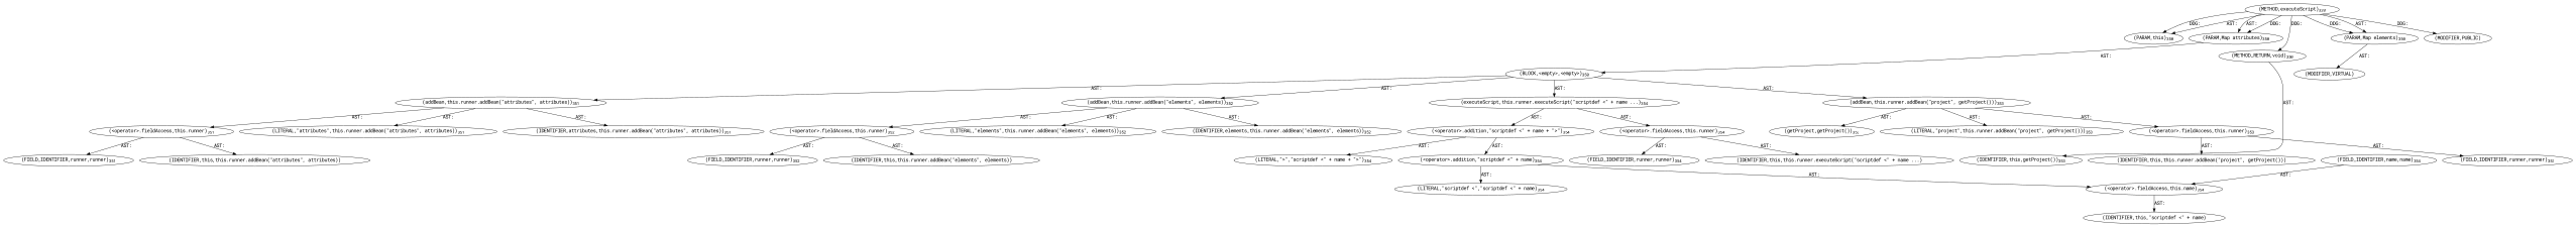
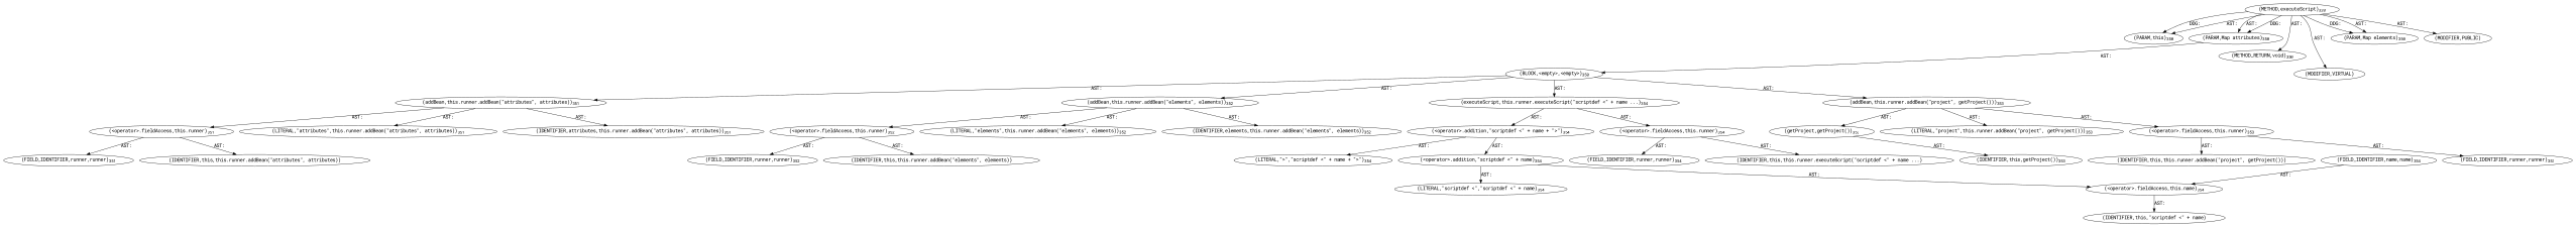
  digraph {
    fontname="Roboto Mono"
    node [fontname="Roboto Mono"]
    edge [fontname="Roboto Mono"]
    n1 [label=<(METHOD,executeScript)<SUB>320</SUB>>]
    n2 [label=<(PARAM,this)<SUB>350</SUB>>]
    n3 [label=<(PARAM,Map attributes)<SUB>350</SUB>>]
    n4 [label=<(PARAM,Map elements)<SUB>350</SUB>>]
    n5 [label=<(MODIFIER,PUBLIC)>]
    n6 [label=<(MODIFIER,VIRTUAL)>]
    n7 [label=<(METHOD_RETURN,void)<SUB>350</SUB>>]
    n8 [label=<(BLOCK,&lt;empty&gt;,&lt;empty&gt;)<SUB>350</SUB>>]
    n9 [label=<(addBean,this.runner.addBean(&quot;attributes&quot;, attributes))<SUB>351</SUB>>]
    n10 [label=<(addBean,this.runner.addBean(&quot;elements&quot;, elements))<SUB>352</SUB>>]
    n11 [label=<(addBean,this.runner.addBean(&quot;project&quot;, getProject()))<SUB>353</SUB>>]
    n12 [label=<(executeScript,this.runner.executeScript(&quot;scriptdef &lt;&quot; + name ...)<SUB>354</SUB>>]
    n13 [label=<(&lt;operator&gt;.fieldAccess,this.runner)<SUB>351</SUB>>]
    n14 [label=<(LITERAL,&quot;attributes&quot;,this.runner.addBean(&quot;attributes&quot;, attributes))<SUB>351</SUB>>]
    n15 [label=<(IDENTIFIER,attributes,this.runner.addBean(&quot;attributes&quot;, attributes))<SUB>351</SUB>>]
    n16 [label=<(&lt;operator&gt;.fieldAccess,this.runner)<SUB>352</SUB>>]
    n17 [label=<(LITERAL,&quot;elements&quot;,this.runner.addBean(&quot;elements&quot;, elements))<SUB>352</SUB>>]
    n18 [label=<(IDENTIFIER,elements,this.runner.addBean(&quot;elements&quot;, elements))<SUB>352</SUB>>]
    n19 [label=<(&lt;operator&gt;.fieldAccess,this.runner)<SUB>353</SUB>>]
    n20 [label=<(LITERAL,&quot;project&quot;,this.runner.addBean(&quot;project&quot;, getProject()))<SUB>353</SUB>>]
    n21 [label=<(getProject,getProject())<SUB>353</SUB>>]
    n22 [label=<(&lt;operator&gt;.fieldAccess,this.runner)<SUB>354</SUB>>]
    n23 [label=<(&lt;operator&gt;.addition,&quot;scriptdef &lt;&quot; + name + &quot;&gt;&quot;)<SUB>354</SUB>>]
    n24 [label=<(IDENTIFIER,this,this.runner.addBean(&quot;attributes&quot;, attributes))>]
    n25 [label=<(FIELD_IDENTIFIER,runner,runner)<SUB>351</SUB>>]
    n26 [label=<(IDENTIFIER,this,this.runner.addBean(&quot;elements&quot;, elements))>]
    n27 [label=<(FIELD_IDENTIFIER,runner,runner)<SUB>352</SUB>>]
    n28 [label=<(IDENTIFIER,this,this.runner.addBean(&quot;project&quot;, getProject()))>]
    n29 [label=<(FIELD_IDENTIFIER,runner,runner)<SUB>353</SUB>>]
    n30 [label=<(IDENTIFIER,this,getProject())<SUB>353</SUB>>]
    n31 [label=<(IDENTIFIER,this,this.runner.executeScript(&quot;scriptdef &lt;&quot; + name ...)>]
    n32 [label=<(FIELD_IDENTIFIER,runner,runner)<SUB>354</SUB>>]
    n33 [label=<(&lt;operator&gt;.addition,&quot;scriptdef &lt;&quot; + name)<SUB>354</SUB>>]
    n34 [label=<(LITERAL,&quot;&gt;&quot;,&quot;scriptdef &lt;&quot; + name + &quot;&gt;&quot;)<SUB>354</SUB>>]
    n35 [label=<(LITERAL,&quot;scriptdef &lt;&quot;,&quot;scriptdef &lt;&quot; + name)<SUB>354</SUB>>]
    n36 [label=<(&lt;operator&gt;.fieldAccess,this.name)<SUB>354</SUB>>]
    n37 [label=<(IDENTIFIER,this,&quot;scriptdef &lt;&quot; + name)>]
    n38 [label=<(FIELD_IDENTIFIER,name,name)<SUB>354</SUB>>]
    n1 -> n2 [label="AST: "]
    n1 -> n2 [label="DDG: "]
    n1 -> n3 [label="AST: "]
    n1 -> n3 [label="DDG: "]
    n1 -> n4 [label="AST: "]
    n1 -> n4 [label="DDG: "]
-   n1 -> n5 [label="DDG: "]
-   n4 -> n6 [label="AST: "]
-   n1 -> n7 [label="DDG: "]
+   n1 -> n5 [label="AST: "]
+   n1 -> n6 [label="AST: "]
+   n1 -> n7 [label="AST: "]
    n3 -> n8 [label="AST: "]
    n8 -> n9 [label="AST: "]
    n8 -> n10 [label="AST: "]
    n8 -> n11 [label="AST: "]
    n8 -> n12 [label="AST: "]
    n9 -> n13 [label="AST: "]
    n9 -> n14 [label="AST: "]
    n9 -> n15 [label="AST: "]
    n10 -> n16 [label="AST: "]
    n10 -> n17 [label="AST: "]
    n10 -> n18 [label="AST: "]
    n11 -> n19 [label="AST: "]
    n11 -> n20 [label="AST: "]
    n11 -> n21 [label="AST: "]
    n12 -> n22 [label="AST: "]
    n12 -> n23 [label="AST: "]
    n13 -> n24 [label="AST: "]
    n13 -> n25 [label="AST: "]
    n16 -> n26 [label="AST: "]
    n16 -> n27 [label="AST: "]
    n19 -> n28 [label="AST: "]
    n19 -> n29 [label="AST: "]
-   n7 -> n30 [label="AST: "]
+   n21 -> n30 [label="AST: "]
    n22 -> n31 [label="AST: "]
    n22 -> n32 [label="AST: "]
    n23 -> n33 [label="AST: "]
    n23 -> n34 [label="AST: "]
    n33 -> n35 [label="AST: "]
    n33 -> n36 [label="AST: "]
    n36 -> n37 [label="AST: "]
    n38 -> n36 [label="AST: "]
  }
